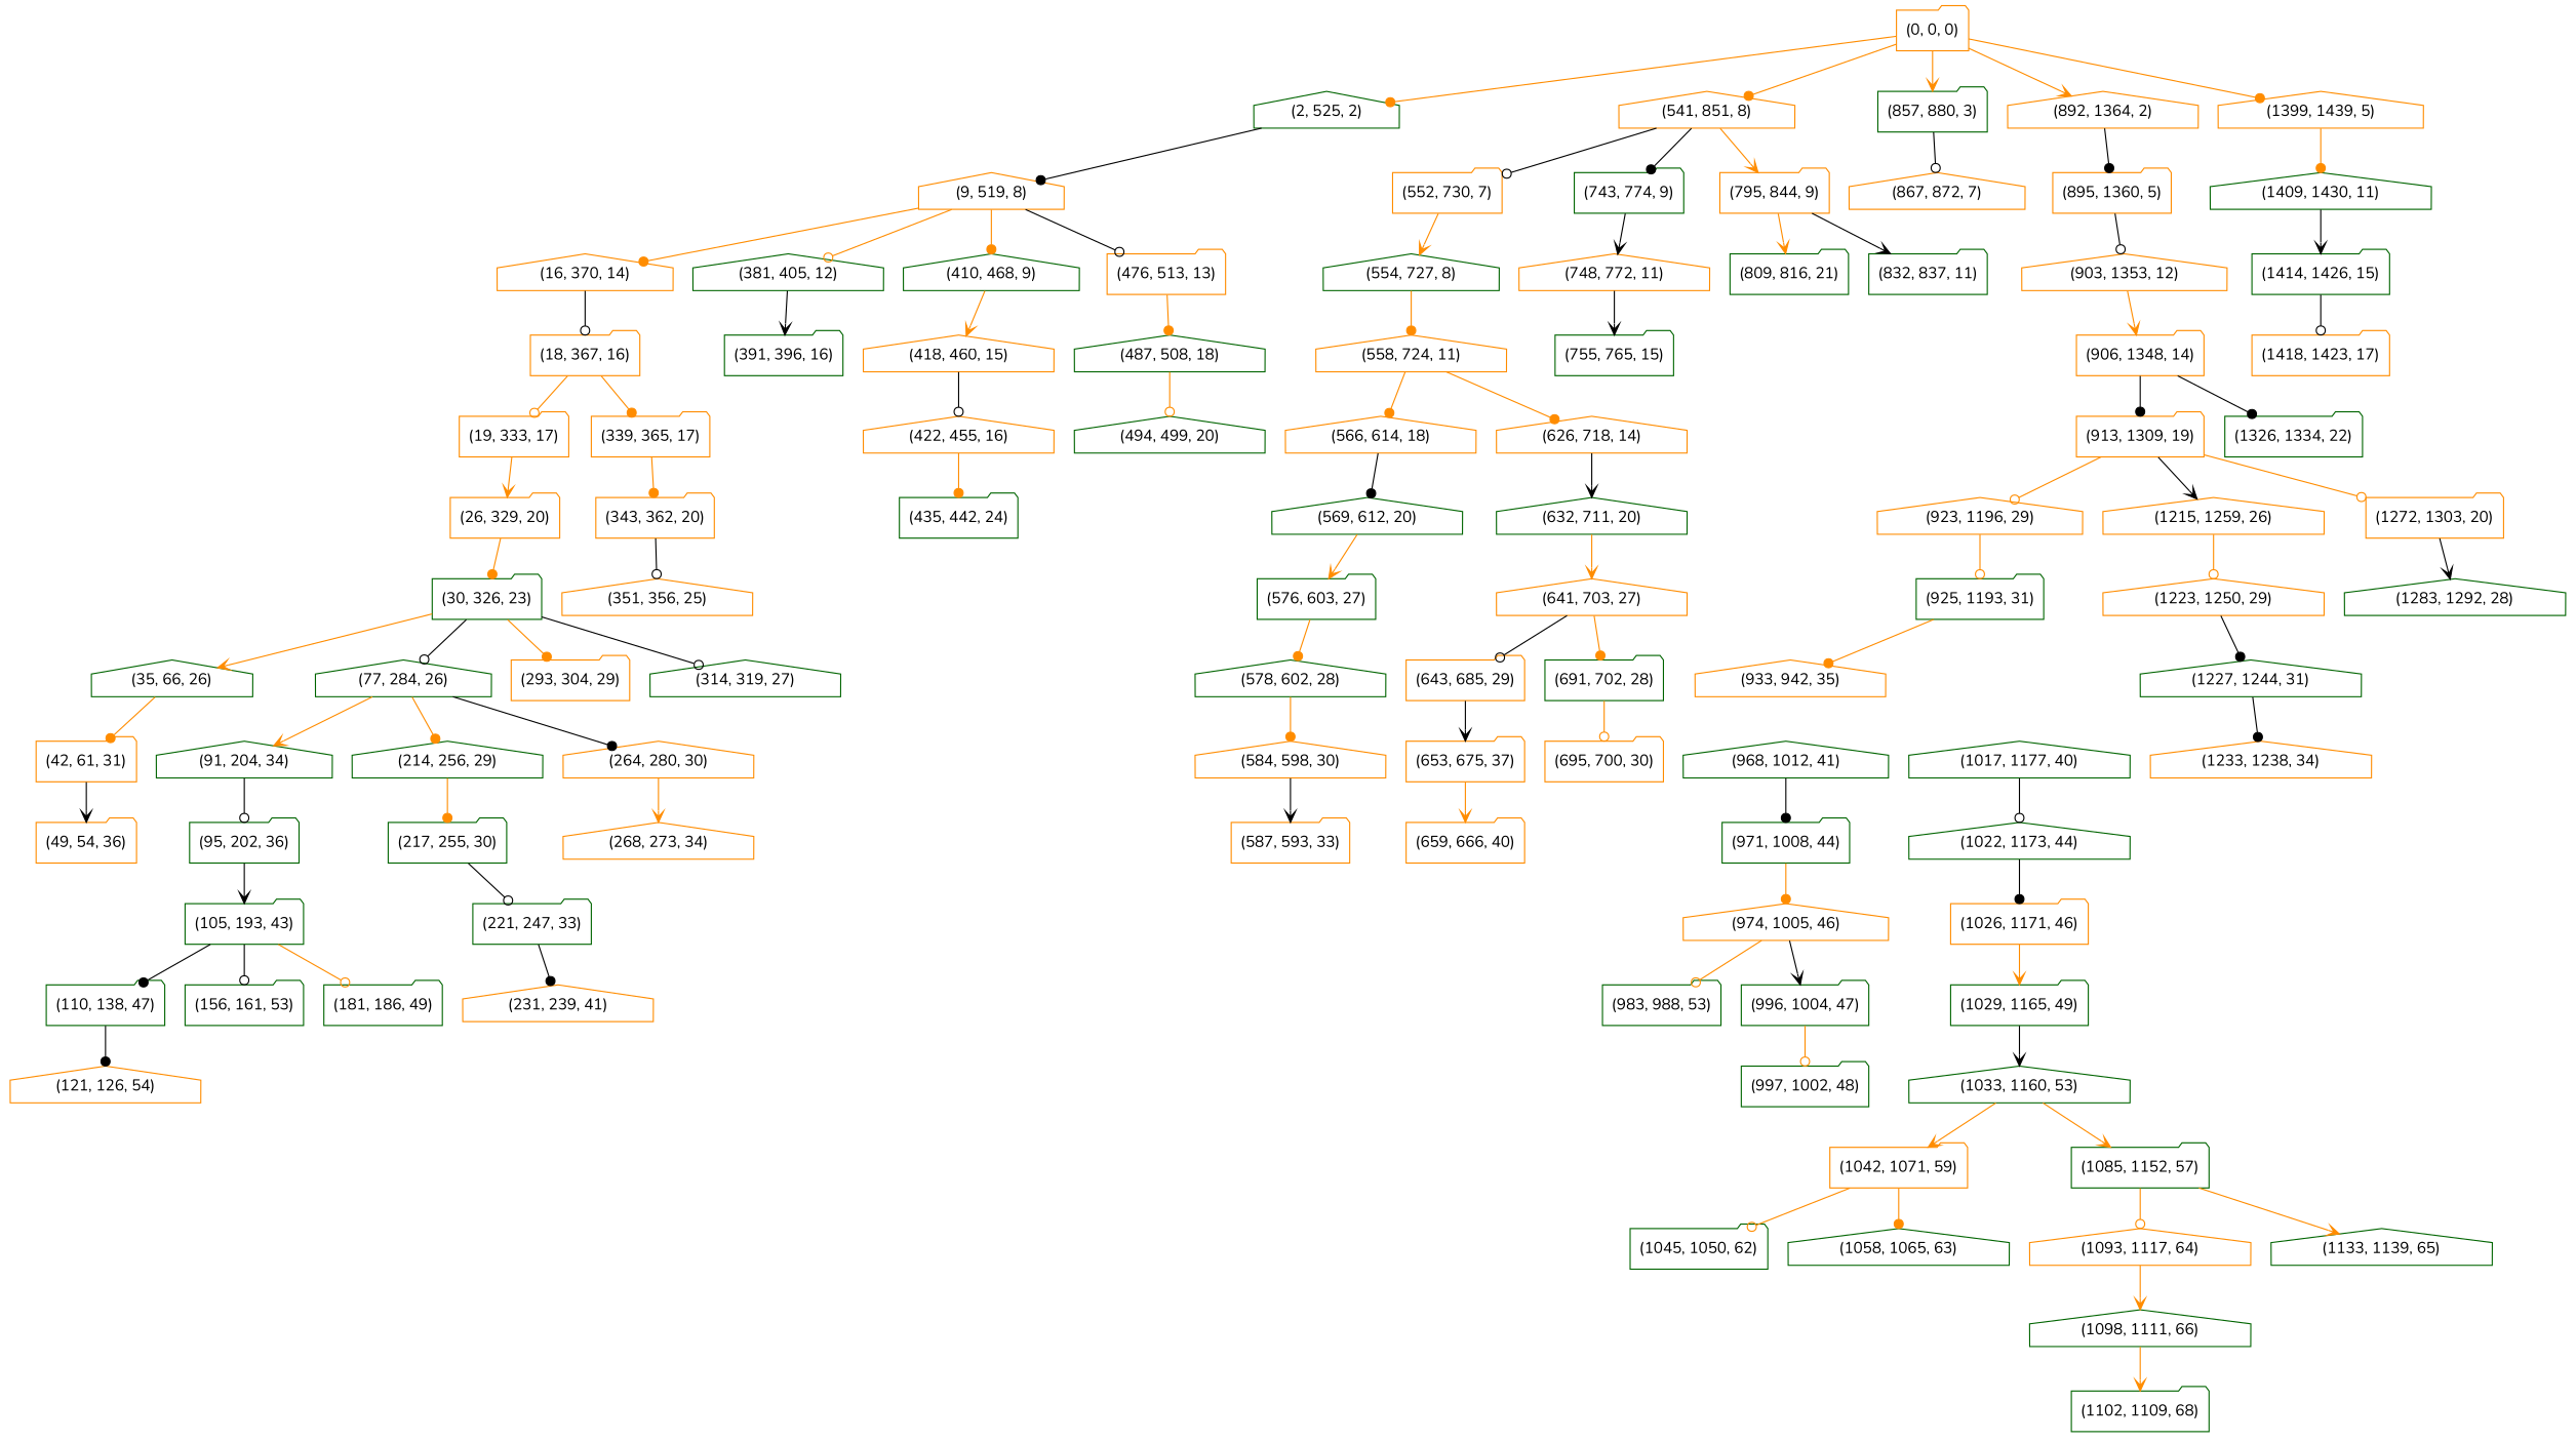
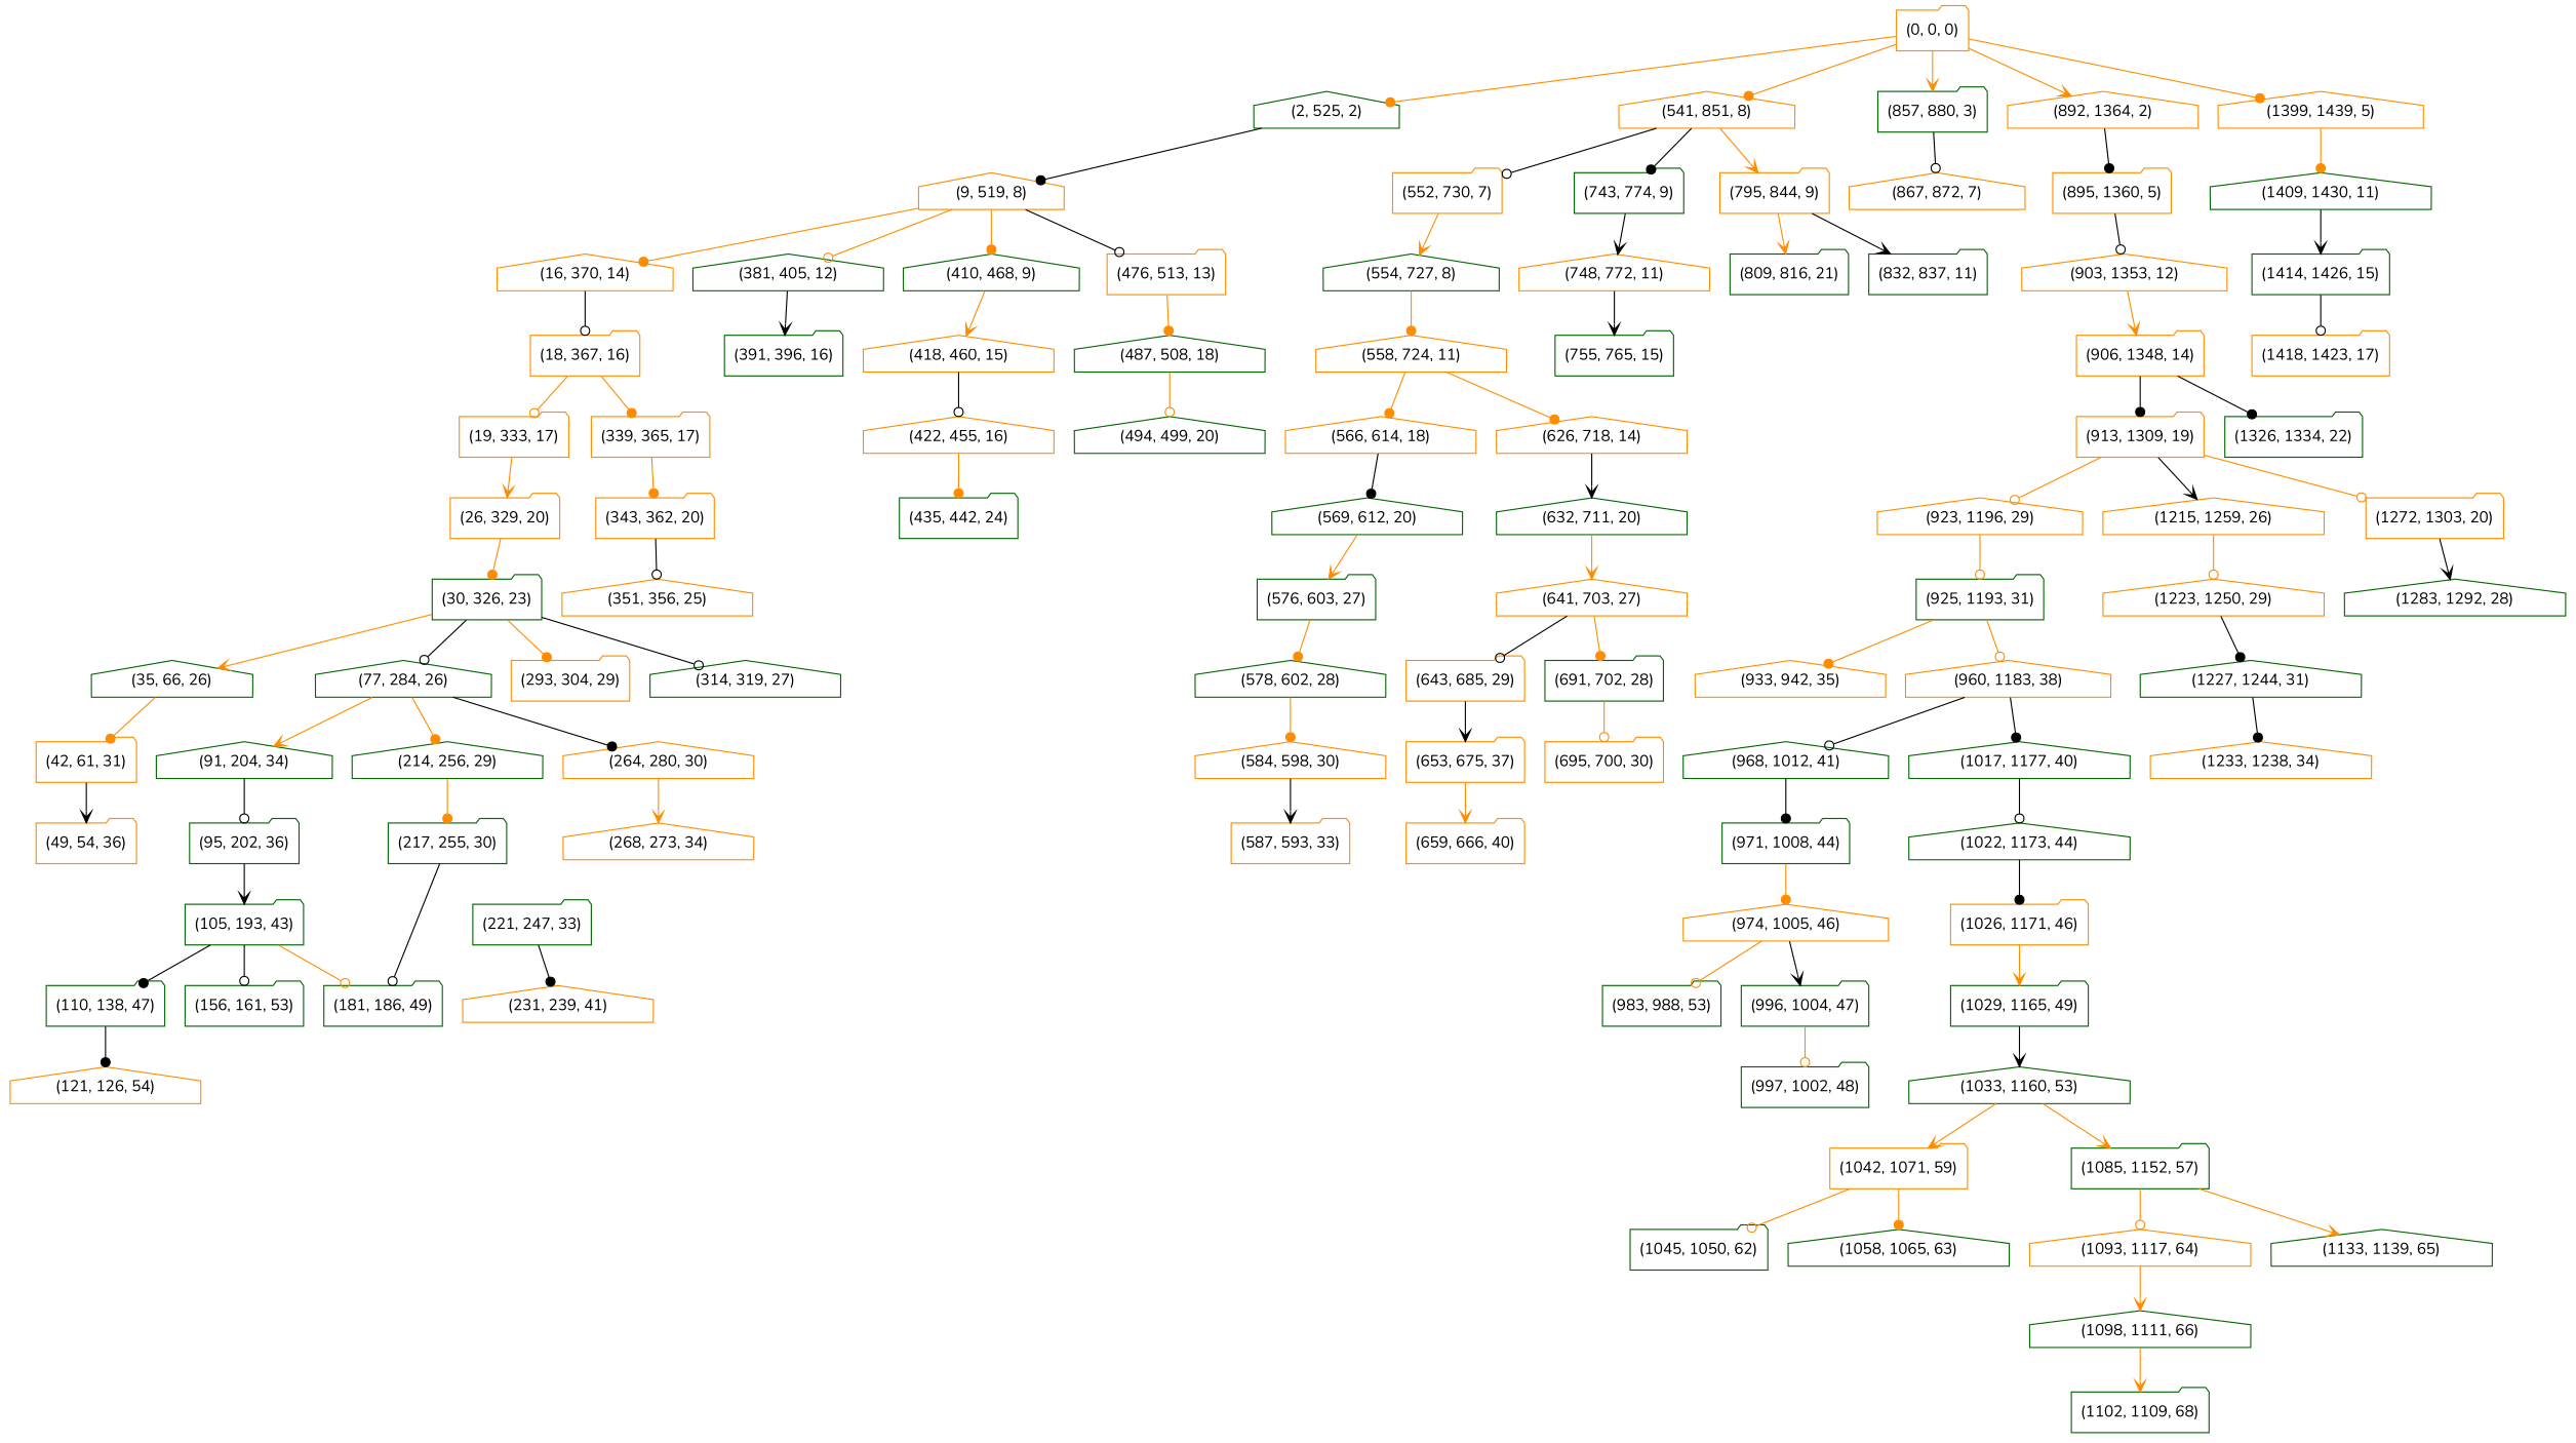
  digraph {
    fontname=Nunito
    node [color=darkorange fontname=Nunito shape=folder]
    edge [arrowhead=dot color=darkorange fontname=Nunito]
    "(0, 0, 0)"
    "(2, 525, 2)" [color=darkgreen shape=house]
    n3 [label="(541, 851, 8)" shape=house]
    "(857, 880, 3)" [color=darkgreen]
    "(892, 1364, 2)" [shape=house]
    "(1399, 1439, 5)" [shape=house]
    "(9, 519, 8)" [shape=house]
    "(552, 730, 7)"
    "(743, 774, 9)" [color=darkgreen]
    "(795, 844, 9)"
    "(867, 872, 7)" [shape=house]
    "(895, 1360, 5)"
    "(1409, 1430, 11)" [color=darkgreen shape=house]
    "(16, 370, 14)" [shape=house]
    "(381, 405, 12)" [color=darkgreen shape=house]
    "(410, 468, 9)" [color=darkgreen shape=house]
    "(476, 513, 13)"
    "(18, 367, 16)"
    "(391, 396, 16)" [color=darkgreen]
    "(418, 460, 15)" [shape=house]
    "(487, 508, 18)" [color=darkgreen shape=house]
    "(19, 333, 17)"
    "(339, 365, 17)"
    "(26, 329, 20)"
    "(343, 362, 20)"
    "(30, 326, 23)" [color=darkgreen]
    "(35, 66, 26)" [color=darkgreen shape=house]
    "(77, 284, 26)" [color=darkgreen shape=house]
    "(293, 304, 29)"
    "(314, 319, 27)" [color=darkgreen shape=house]
    "(42, 61, 31)"
    "(91, 204, 34)" [color=darkgreen shape=house]
    "(214, 256, 29)" [color=darkgreen shape=house]
    "(264, 280, 30)" [shape=house]
    "(49, 54, 36)"
    "(95, 202, 36)" [color=darkgreen]
    "(217, 255, 30)" [color=darkgreen]
    "(268, 273, 34)" [shape=house]
    "(105, 193, 43)" [color=darkgreen]
    "(110, 138, 47)" [color=darkgreen]
    "(156, 161, 53)" [color=darkgreen]
    "(181, 186, 49)" [color=darkgreen]
    "(121, 126, 54)" [shape=house]
    "(221, 247, 33)" [color=darkgreen]
    "(231, 239, 41)" [shape=house]
    "(351, 356, 25)" [shape=house]
    "(422, 455, 16)" [shape=house]
    "(435, 442, 24)" [color=darkgreen]
    "(494, 499, 20)" [color=darkgreen shape=house]
    "(554, 727, 8)" [color=darkgreen shape=house]
    "(748, 772, 11)" [shape=house]
    "(809, 816, 21)" [color=darkgreen]
    "(832, 837, 11)" [color=darkgreen]
    "(558, 724, 11)" [shape=house]
    "(566, 614, 18)" [shape=house]
    "(626, 718, 14)" [shape=house]
    "(569, 612, 20)" [color=darkgreen shape=house]
    "(632, 711, 20)" [color=darkgreen shape=house]
    "(576, 603, 27)" [color=darkgreen]
    "(578, 602, 28)" [color=darkgreen shape=house]
    "(584, 598, 30)" [shape=house]
    "(587, 593, 33)"
    "(641, 703, 27)" [shape=house]
    "(643, 685, 29)"
    "(691, 702, 28)" [color=darkgreen]
    "(653, 675, 37)"
    "(695, 700, 30)"
    "(659, 666, 40)"
    "(755, 765, 15)" [color=darkgreen]
    "(903, 1353, 12)" [shape=house]
    "(906, 1348, 14)"
    "(913, 1309, 19)"
    "(1326, 1334, 22)" [color=darkgreen]
    "(923, 1196, 29)" [shape=house]
    "(1215, 1259, 26)" [shape=house]
    "(1272, 1303, 20)"
    "(925, 1193, 31)" [color=darkgreen]
    "(1223, 1250, 29)" [shape=house]
    "(1283, 1292, 28)" [color=darkgreen shape=house]
    "(933, 942, 35)" [shape=house]
+   "(960, 1183, 38)" [shape=house]
    "(968, 1012, 41)" [color=darkgreen shape=house]
    "(1017, 1177, 40)" [color=darkgreen shape=house]
    "(971, 1008, 44)" [color=darkgreen]
    "(1022, 1173, 44)" [color=darkgreen shape=house]
    "(974, 1005, 46)" [shape=house]
    "(983, 988, 53)" [color=darkgreen]
    "(996, 1004, 47)" [color=darkgreen]
    "(997, 1002, 48)" [color=darkgreen]
    "(1026, 1171, 46)"
    "(1029, 1165, 49)" [color=darkgreen]
    "(1033, 1160, 53)" [color=darkgreen shape=house]
    "(1042, 1071, 59)"
    "(1085, 1152, 57)" [color=darkgreen]
    "(1045, 1050, 62)" [color=darkgreen]
    "(1058, 1065, 63)" [color=darkgreen shape=house]
    "(1093, 1117, 64)" [shape=house]
    "(1133, 1139, 65)" [color=darkgreen shape=house]
    "(1098, 1111, 66)" [color=darkgreen shape=house]
    "(1102, 1109, 68)" [color=darkgreen]
    "(1227, 1244, 31)" [color=darkgreen shape=house]
    "(1233, 1238, 34)" [shape=house]
    "(1414, 1426, 15)" [color=darkgreen]
    "(1418, 1423, 17)"
    "(0, 0, 0)" -> "(2, 525, 2)"
    "(0, 0, 0)" -> n3
    "(0, 0, 0)" -> "(857, 880, 3)" [arrowhead=vee]
    "(0, 0, 0)" -> "(892, 1364, 2)" [arrowhead=vee]
    "(0, 0, 0)" -> "(1399, 1439, 5)"
    "(2, 525, 2)" -> "(9, 519, 8)" [color=black]
    n3 -> "(552, 730, 7)" [arrowhead=odot color=black]
    n3 -> "(743, 774, 9)" [color=black]
    n3 -> "(795, 844, 9)" [arrowhead=vee]
    "(857, 880, 3)" -> "(867, 872, 7)" [arrowhead=odot color=black]
    "(892, 1364, 2)" -> "(895, 1360, 5)" [color=black]
    "(1399, 1439, 5)" -> "(1409, 1430, 11)"
    "(9, 519, 8)" -> "(16, 370, 14)"
    "(9, 519, 8)" -> "(381, 405, 12)" [arrowhead=odot]
    "(9, 519, 8)" -> "(410, 468, 9)"
    "(9, 519, 8)" -> "(476, 513, 13)" [arrowhead=odot color=black]
    "(552, 730, 7)" -> "(554, 727, 8)" [arrowhead=vee]
    "(743, 774, 9)" -> "(748, 772, 11)" [arrowhead=vee color=black]
    "(795, 844, 9)" -> "(809, 816, 21)" [arrowhead=vee]
    "(795, 844, 9)" -> "(832, 837, 11)" [arrowhead=vee color=black]
    "(895, 1360, 5)" -> "(903, 1353, 12)" [arrowhead=odot color=black]
    "(1409, 1430, 11)" -> "(1414, 1426, 15)" [arrowhead=vee color=black]
    "(16, 370, 14)" -> "(18, 367, 16)" [arrowhead=odot color=black]
    "(381, 405, 12)" -> "(391, 396, 16)" [arrowhead=vee color=black]
    "(410, 468, 9)" -> "(418, 460, 15)" [arrowhead=vee]
    "(476, 513, 13)" -> "(487, 508, 18)"
    "(18, 367, 16)" -> "(19, 333, 17)" [arrowhead=odot]
    "(18, 367, 16)" -> "(339, 365, 17)"
    "(418, 460, 15)" -> "(422, 455, 16)" [arrowhead=odot color=black]
    "(487, 508, 18)" -> "(494, 499, 20)" [arrowhead=odot]
    "(19, 333, 17)" -> "(26, 329, 20)" [arrowhead=vee]
    "(339, 365, 17)" -> "(343, 362, 20)"
    "(26, 329, 20)" -> "(30, 326, 23)"
    "(343, 362, 20)" -> "(351, 356, 25)" [arrowhead=odot color=black]
    "(30, 326, 23)" -> "(35, 66, 26)" [arrowhead=vee]
    "(30, 326, 23)" -> "(77, 284, 26)" [arrowhead=odot color=black]
    "(30, 326, 23)" -> "(293, 304, 29)"
    "(30, 326, 23)" -> "(314, 319, 27)" [arrowhead=odot color=black]
    "(35, 66, 26)" -> "(42, 61, 31)"
    "(77, 284, 26)" -> "(91, 204, 34)" [arrowhead=vee]
    "(77, 284, 26)" -> "(214, 256, 29)"
    "(77, 284, 26)" -> "(264, 280, 30)" [color=black]
    "(42, 61, 31)" -> "(49, 54, 36)" [arrowhead=vee color=black]
    "(91, 204, 34)" -> "(95, 202, 36)" [arrowhead=odot color=black]
    "(214, 256, 29)" -> "(217, 255, 30)"
    "(264, 280, 30)" -> "(268, 273, 34)" [arrowhead=vee]
    "(95, 202, 36)" -> "(105, 193, 43)" [arrowhead=vee color=black]
-   "(217, 255, 30)" -> "(221, 247, 33)" [arrowhead=odot color=black]
+   "(217, 255, 30)" -> "(181, 186, 49)" [arrowhead=odot color=black]
    "(105, 193, 43)" -> "(110, 138, 47)" [color=black]
    "(105, 193, 43)" -> "(156, 161, 53)" [arrowhead=odot color=black]
    "(105, 193, 43)" -> "(181, 186, 49)" [arrowhead=odot]
    "(110, 138, 47)" -> "(121, 126, 54)" [color=black]
    "(221, 247, 33)" -> "(231, 239, 41)" [color=black]
    "(422, 455, 16)" -> "(435, 442, 24)"
    "(554, 727, 8)" -> "(558, 724, 11)"
    "(748, 772, 11)" -> "(755, 765, 15)" [arrowhead=vee color=black]
    "(558, 724, 11)" -> "(566, 614, 18)"
    "(558, 724, 11)" -> "(626, 718, 14)"
    "(566, 614, 18)" -> "(569, 612, 20)" [color=black]
    "(626, 718, 14)" -> "(632, 711, 20)" [arrowhead=vee color=black]
    "(569, 612, 20)" -> "(576, 603, 27)" [arrowhead=vee]
    "(632, 711, 20)" -> "(641, 703, 27)" [arrowhead=vee]
    "(576, 603, 27)" -> "(578, 602, 28)"
    "(578, 602, 28)" -> "(584, 598, 30)"
    "(584, 598, 30)" -> "(587, 593, 33)" [arrowhead=vee color=black]
    "(641, 703, 27)" -> "(643, 685, 29)" [arrowhead=odot color=black]
    "(641, 703, 27)" -> "(691, 702, 28)"
    "(643, 685, 29)" -> "(653, 675, 37)" [arrowhead=vee color=black]
    "(691, 702, 28)" -> "(695, 700, 30)" [arrowhead=odot]
    "(653, 675, 37)" -> "(659, 666, 40)" [arrowhead=vee]
    "(903, 1353, 12)" -> "(906, 1348, 14)" [arrowhead=vee]
    "(906, 1348, 14)" -> "(913, 1309, 19)" [color=black]
    "(906, 1348, 14)" -> "(1326, 1334, 22)" [color=black]
    "(913, 1309, 19)" -> "(923, 1196, 29)" [arrowhead=odot]
    "(913, 1309, 19)" -> "(1215, 1259, 26)" [arrowhead=vee color=black]
    "(913, 1309, 19)" -> "(1272, 1303, 20)" [arrowhead=odot]
    "(923, 1196, 29)" -> "(925, 1193, 31)" [arrowhead=odot]
    "(1215, 1259, 26)" -> "(1223, 1250, 29)" [arrowhead=odot]
    "(1272, 1303, 20)" -> "(1283, 1292, 28)" [arrowhead=vee color=black]
    "(925, 1193, 31)" -> "(933, 942, 35)"
+   "(925, 1193, 31)" -> "(960, 1183, 38)" [arrowhead=odot]
    "(1223, 1250, 29)" -> "(1227, 1244, 31)" [color=black]
+   "(960, 1183, 38)" -> "(968, 1012, 41)" [arrowhead=odot color=black]
+   "(960, 1183, 38)" -> "(1017, 1177, 40)" [color=black]
    "(968, 1012, 41)" -> "(971, 1008, 44)" [color=black]
    "(1017, 1177, 40)" -> "(1022, 1173, 44)" [arrowhead=odot color=black]
    "(971, 1008, 44)" -> "(974, 1005, 46)"
    "(1022, 1173, 44)" -> "(1026, 1171, 46)" [color=black]
    "(974, 1005, 46)" -> "(983, 988, 53)" [arrowhead=odot]
    "(974, 1005, 46)" -> "(996, 1004, 47)" [arrowhead=vee color=black]
    "(996, 1004, 47)" -> "(997, 1002, 48)" [arrowhead=odot]
    "(1026, 1171, 46)" -> "(1029, 1165, 49)" [arrowhead=vee]
    "(1029, 1165, 49)" -> "(1033, 1160, 53)" [arrowhead=vee color=black]
    "(1033, 1160, 53)" -> "(1042, 1071, 59)" [arrowhead=vee]
    "(1033, 1160, 53)" -> "(1085, 1152, 57)" [arrowhead=vee]
    "(1042, 1071, 59)" -> "(1045, 1050, 62)" [arrowhead=odot]
    "(1042, 1071, 59)" -> "(1058, 1065, 63)"
    "(1085, 1152, 57)" -> "(1093, 1117, 64)" [arrowhead=odot]
    "(1085, 1152, 57)" -> "(1133, 1139, 65)" [arrowhead=vee]
    "(1093, 1117, 64)" -> "(1098, 1111, 66)" [arrowhead=vee]
    "(1098, 1111, 66)" -> "(1102, 1109, 68)" [arrowhead=vee]
    "(1227, 1244, 31)" -> "(1233, 1238, 34)" [color=black]
    "(1414, 1426, 15)" -> "(1418, 1423, 17)" [arrowhead=odot color=black]
  }
